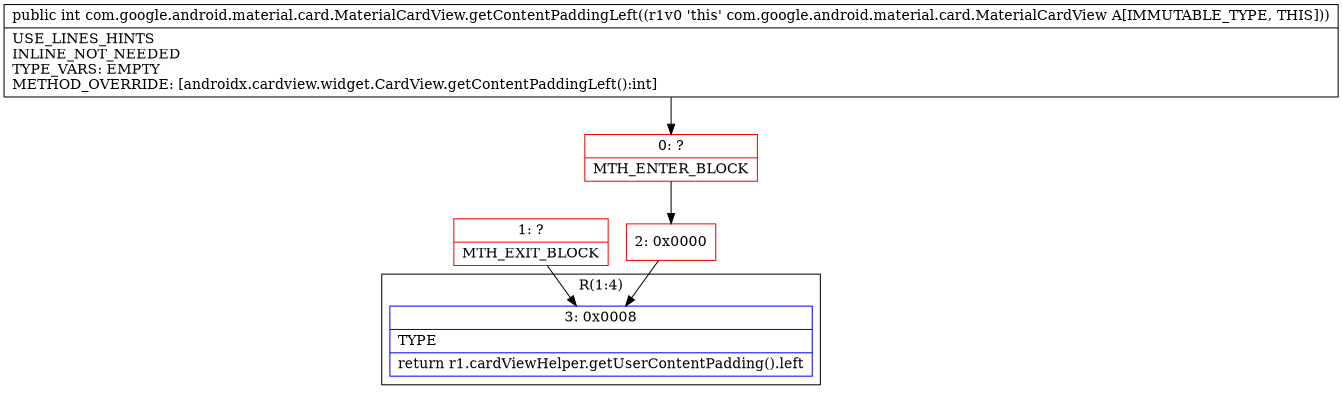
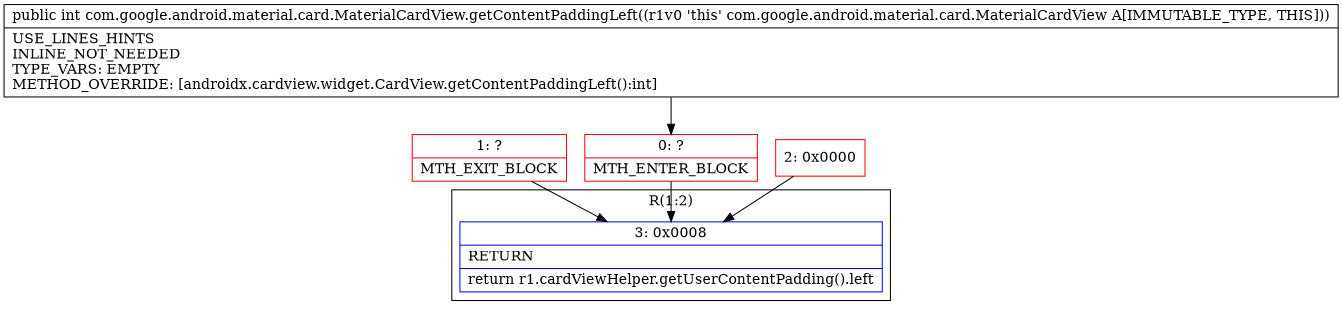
  digraph {
    node [color=red shape=record]
-   n1 [color=blue label="{3\:\ 0x0008|TYPE\l|return r1.cardViewHelper.getUserContentPadding().left\l}"]
+   n1 [color=blue label="{3\:\ 0x0008|RETURN\l|return r1.cardViewHelper.getUserContentPadding().left\l}"]
    n2 [label="{1\:\ ?|MTH_EXIT_BLOCK\l}"]
    n3 [label="{0\:\ ?|MTH_ENTER_BLOCK\l}"]
    n4 [label="{2\:\ 0x0000}"]
    n5 [label="{public int com.google.android.material.card.MaterialCardView.getContentPaddingLeft((r1v0 'this' com.google.android.material.card.MaterialCardView A[IMMUTABLE_TYPE, THIS]))  | USE_LINES_HINTS\lINLINE_NOT_NEEDED\lTYPE_VARS: EMPTY\lMETHOD_OVERRIDE: [androidx.cardview.widget.CardView.getContentPaddingLeft():int]\l}" color=""]
    subgraph cluster_1 {
-     label="R(1:4)"
+     label="R(1:2)"
      n1
    }
    n2 -> n1
-   n3 -> n4
+   n3 -> n1
    n4 -> n1
    n5 -> n3
  }
